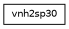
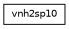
  digraph {
    rankdir=LR
-   n1 [color=black fillcolor=white fontname=Helvetica fontsize=10 height=0.2 label=vnh2sp30 shape=record style=filled width=0.4]
+   n1 [color=black fillcolor=white fontname=Helvetica fontsize=10 height=0.2 label=vnh2sp10 shape=record style=filled width=0.4]
  }
